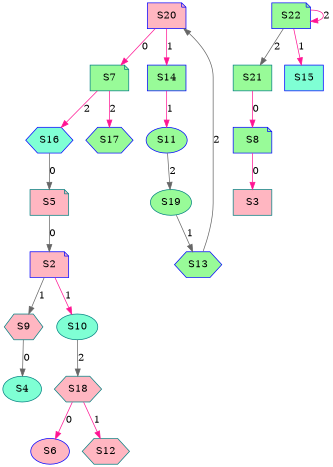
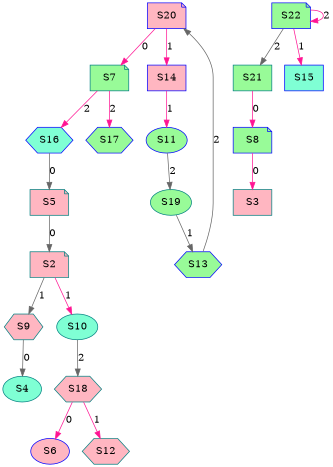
  strict digraph {
    node [color=teal fillcolor=lightpink shape=note style=filled]
    edge [color=deeppink]
    S5
-   S2 [color=blue]
+   S2
    S9 [shape=hexagon]
    S10 [fillcolor=aquamarine shape=ellipse]
    S4 [fillcolor=aquamarine shape=ellipse]
    S18 [shape=hexagon]
    S8 [color=blue fillcolor=palegreen]
    S3 [shape=box]
    S16 [color=blue fillcolor=aquamarine shape=hexagon]
    S6 [color=blue shape=ellipse]
    S12 [shape=hexagon]
    S20 [color=blue]
    S7 [fillcolor=palegreen]
-   S14 [color=blue fillcolor=palegreen shape=box]
+   S14 [color=blue shape=box]
    S17 [color=blue fillcolor=palegreen shape=hexagon]
    S11 [color=blue fillcolor=palegreen shape=ellipse]
    S21 [fillcolor=palegreen shape=box]
    S19 [fillcolor=palegreen shape=ellipse]
    S13 [color=blue fillcolor=palegreen shape=hexagon]
    S22 [color=blue fillcolor=palegreen]
    S15 [color=blue fillcolor=aquamarine shape=box]
    S5 -> S2 [color=gray40 label=0]
    S2 -> S9 [color=gray40 label=1]
    S2 -> S10 [label=1]
    S9 -> S4 [color=gray40 label=0]
    S10 -> S18 [color=gray40 label=2]
    S18 -> S6 [label=0]
    S18 -> S12 [label=1]
    S8 -> S3 [label=0]
    S16 -> S5 [color=gray40 label=0]
    S20 -> S7 [label=0]
    S20 -> S14 [label=1]
    S7 -> S16 [label=2]
    S7 -> S17 [label=2]
    S14 -> S11 [label=1]
    S11 -> S19 [color=gray40 label=2]
    S21 -> S8 [label=0]
    S19 -> S13 [color=gray40 label=1]
    S13 -> S20 [color=gray40 label=2]
    S22 -> S21 [color=gray40 label=2]
    S22 -> S22 [label=2]
    S22 -> S15 [label=1]
  }
